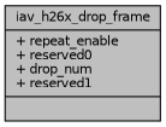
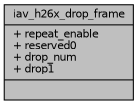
  digraph {
-   n1 [color=black fillcolor=grey75 fontcolor=black fontname=Helvetica fontsize=10 height=0.2 label="{iav_h26x_drop_frame\n|+ repeat_enable\l+ reserved0\l+ drop_num\l+ reserved1\l|}" shape=record style=filled width=0.4]
+   n1 [color=black fillcolor=grey75 fontcolor=black fontname=Helvetica fontsize=10 height=0.2 label="{iav_h26x_drop_frame\n|+ repeat_enable\l+ reserved0\l+ drop_num\l+ drop1\l|}" shape=record style=filled width=0.4]
  }
